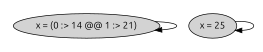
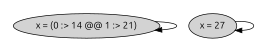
  strict digraph {
    nodesep=0.35
    fontname=Ubuntu
    node [style=filled fontname=Ubuntu]
    edge [color=black fontcolor=black fontname=Ubuntu]
-   n1 [label="x = 25"]
+   n1 [label="x = 27"]
    n2 [label="x = (0 :> 14 @@ 1 :> 21)"]
    subgraph cluster_1 {
      color=white
      subgraph sub_2 {
        color=white
        rank=same
        n1
        n2
      }
    }
    n1 -> n1
    n2 -> n2
  }
